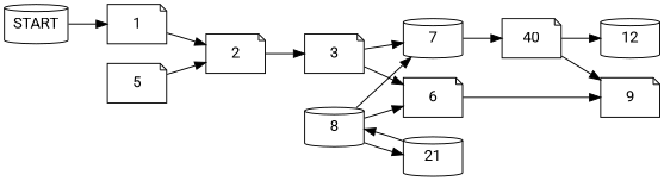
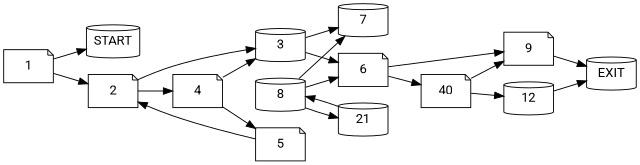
  digraph {
    fontname=Roboto
    rankdir=LR
    node [fontname=Roboto shape=note]
    edge [fontname=Roboto]
    n1 [label=START shape=cylinder]
    1
    2
-   3
+   n4 [label=EXIT shape=cylinder]
+   3 [shape=cylinder]
+   4
    6
    7 [shape=cylinder]
    5
    9
    n11 [label=40]
    12 [shape=cylinder]
    8 [shape=cylinder]
    n14 [label=21 shape=cylinder]
-   n1 -> 1
+   1 -> n1
    1 -> 2
    2 -> 3
+   2 -> 4
    3 -> 6
    3 -> 7
+   4 -> 3
+   4 -> 5
    6 -> 9
-   7 -> n11
+   6 -> n11
    5 -> 2
+   9 -> n4
    n11 -> 9
    n11 -> 12
+   12 -> n4
    8 -> 6
    8 -> 7
    8 -> n14
    n14 -> 8
  }
